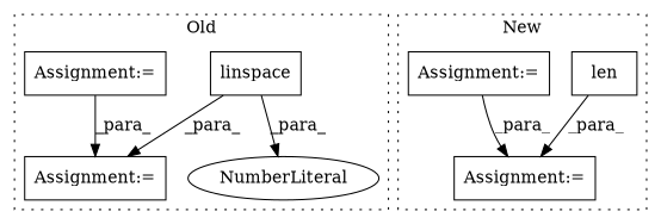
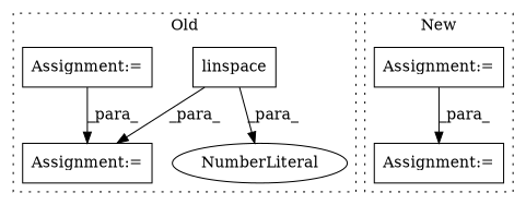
  digraph {
    node [a=7 l=1 shape=box]
    n1 [a=32 l="9,1" label=linspace s="2619,2639"]
    n2 [a=34 l=3 label=NumberLiteral s=2636 shape=ellipse]
    n3 [label="Assignment:=" s=2940]
    n4 [label="Assignment:=" s=2582]
-   n5 [a=32 l="4,1" label=len s="2670,2675"]
    n6 [label="Assignment:=" s=2706]
    n7 [label="Assignment:=" s=2623]
    subgraph cluster_1 {
      label=Old
      style=dotted
      n1
      n2
      n3
      n4
    }
    subgraph cluster_2 {
      label=New
      style=dotted
-     n5
      n6
      n7
    }
    n1 -> n2 [label=_para_]
    n1 -> n3 [label=_para_]
    n4 -> n3 [label=_para_]
-   n5 -> n6 [label=_para_]
    n7 -> n6 [label=_para_]
  }
